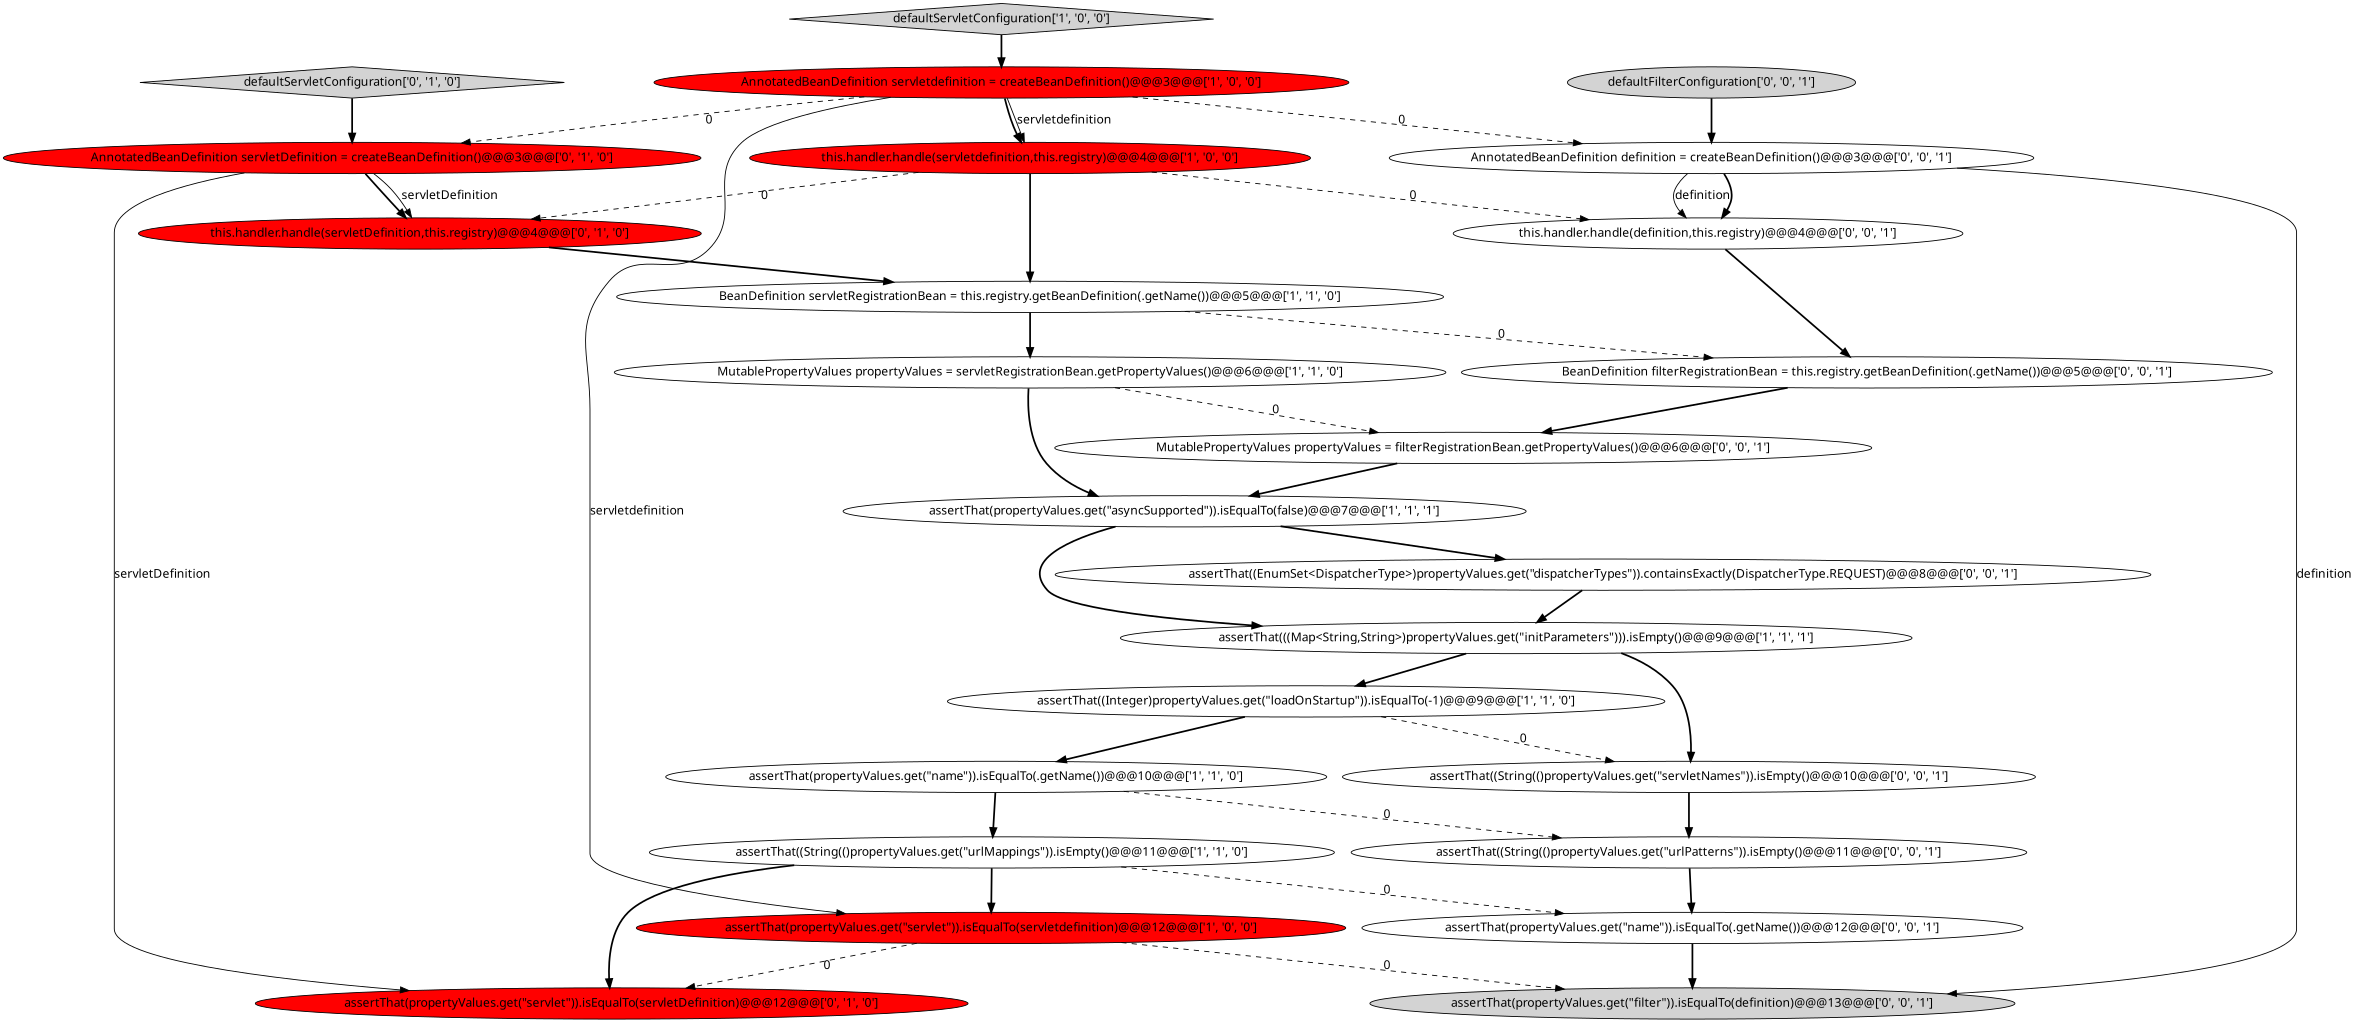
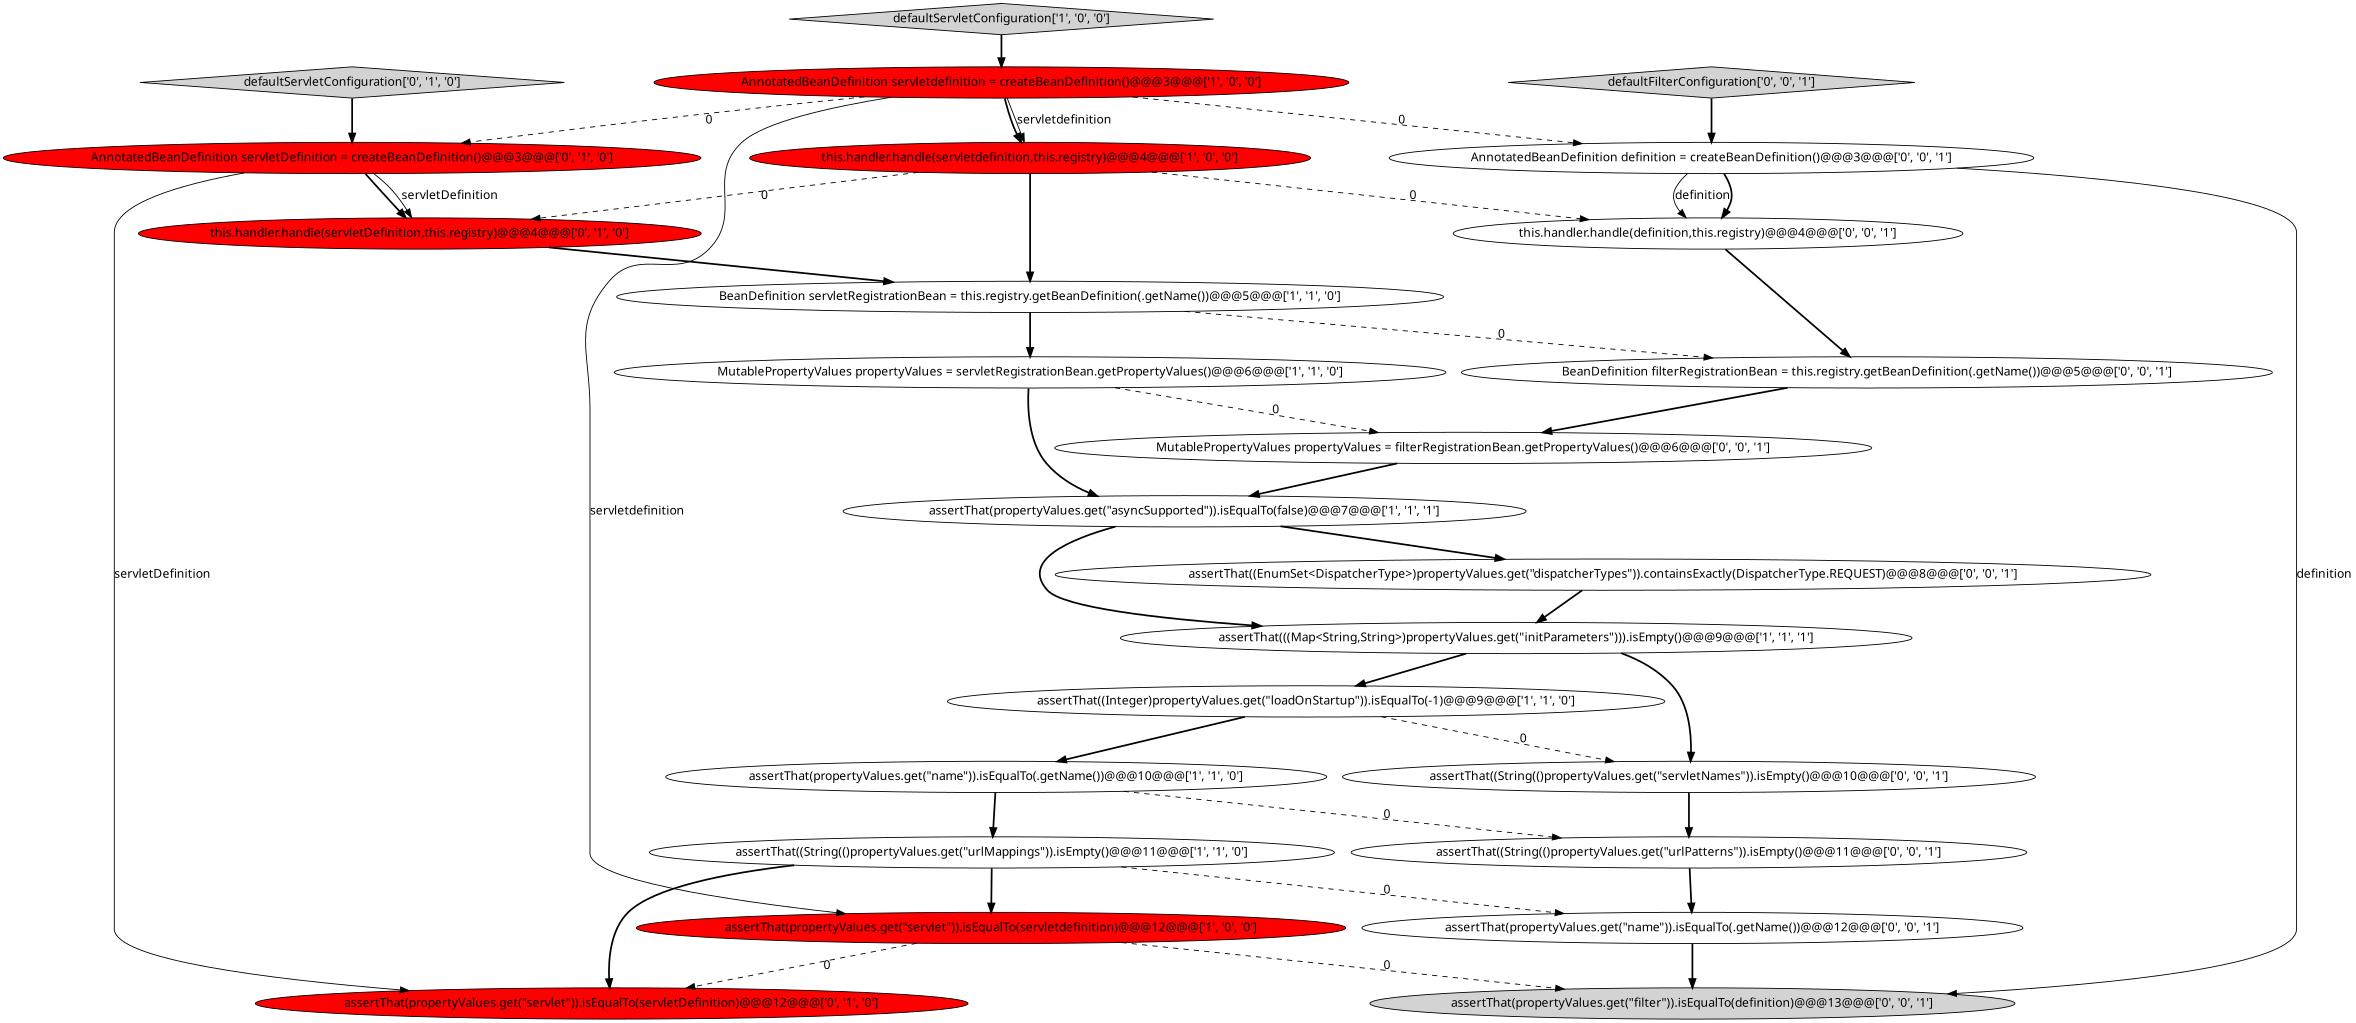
  digraph {
    fontname="Noto Sans"
    node [fillcolor=white shape=ellipse style=filled fontname="Noto Sans"]
    edge [style=bold fontname="Noto Sans"]
    n1 [label="assertThat(propertyValues.get(\"name\")).isEqualTo(.getName())@@@10@@@['1', '1', '0']"]
    n2 [label="assertThat((String(()propertyValues.get(\"urlPatterns\")).isEmpty()@@@11@@@['0', '0', '1']"]
    n3 [label="assertThat((String(()propertyValues.get(\"urlMappings\")).isEmpty()@@@11@@@['1', '1', '0']"]
    n4 [label="assertThat(((Map<String,String>)propertyValues.get(\"initParameters\"))).isEmpty()@@@9@@@['1', '1', '1']"]
    n5 [label="assertThat((Integer)propertyValues.get(\"loadOnStartup\")).isEqualTo(-1)@@@9@@@['1', '1', '0']"]
    n6 [label="assertThat((String(()propertyValues.get(\"servletNames\")).isEmpty()@@@10@@@['0', '0', '1']"]
    n7 [label="assertThat(propertyValues.get(\"name\")).isEqualTo(.getName())@@@12@@@['0', '0', '1']"]
    n8 [fillcolor=red label="assertThat(propertyValues.get(\"servlet\")).isEqualTo(servletdefinition)@@@12@@@['1', '0', '0']"]
    n9 [fillcolor=red label="assertThat(propertyValues.get(\"servlet\")).isEqualTo(servletDefinition)@@@12@@@['0', '1', '0']"]
    n10 [fillcolor=lightgray label="assertThat(propertyValues.get(\"filter\")).isEqualTo(definition)@@@13@@@['0', '0', '1']"]
    n11 [fillcolor=red label="AnnotatedBeanDefinition servletDefinition = createBeanDefinition()@@@3@@@['0', '1', '0']"]
    n12 [fillcolor=red label="this.handler.handle(servletDefinition,this.registry)@@@4@@@['0', '1', '0']"]
    n13 [label="BeanDefinition servletRegistrationBean = this.registry.getBeanDefinition(.getName())@@@5@@@['1', '1', '0']"]
    n14 [label="BeanDefinition filterRegistrationBean = this.registry.getBeanDefinition(.getName())@@@5@@@['0', '0', '1']"]
    n15 [label="MutablePropertyValues propertyValues = servletRegistrationBean.getPropertyValues()@@@6@@@['1', '1', '0']"]
    n16 [fillcolor=lightgray label="defaultServletConfiguration['1', '0', '0']" shape=diamond]
    n17 [fillcolor=red label="AnnotatedBeanDefinition servletdefinition = createBeanDefinition()@@@3@@@['1', '0', '0']"]
    n18 [label="AnnotatedBeanDefinition definition = createBeanDefinition()@@@3@@@['0', '0', '1']"]
    n19 [label="this.handler.handle(definition,this.registry)@@@4@@@['0', '0', '1']"]
    n20 [label="MutablePropertyValues propertyValues = filterRegistrationBean.getPropertyValues()@@@6@@@['0', '0', '1']"]
    n21 [label="assertThat(propertyValues.get(\"asyncSupported\")).isEqualTo(false)@@@7@@@['1', '1', '1']"]
    n22 [fillcolor=red label="this.handler.handle(servletdefinition,this.registry)@@@4@@@['1', '0', '0']"]
-   n23 [fillcolor=lightgray label="defaultFilterConfiguration['0', '0', '1']"]
+   n23 [fillcolor=lightgray label="defaultFilterConfiguration['0', '0', '1']" shape=diamond]
    n24 [label="assertThat((EnumSet<DispatcherType>)propertyValues.get(\"dispatcherTypes\")).containsExactly(DispatcherType.REQUEST)@@@8@@@['0', '0', '1']"]
    n25 [fillcolor=lightgray label="defaultServletConfiguration['0', '1', '0']" shape=diamond]
    n1 -> n2 [label=0 style=dashed]
    n1 -> n3
    n2 -> n7
    n3 -> n7 [label=0 style=dashed]
    n3 -> n8
    n3 -> n9
    n4 -> n5
    n4 -> n6
    n5 -> n1
    n5 -> n6 [label=0 style=dashed]
    n6 -> n2
    n7 -> n10
    n8 -> n9 [label=0 style=dashed]
    n8 -> n10 [label=0 style=dashed]
    n11 -> n9 [label=servletDefinition style=solid]
    n11 -> n12
    n11 -> n12 [label=servletDefinition style=solid]
    n12 -> n13
    n13 -> n14 [label=0 style=dashed]
    n13 -> n15
    n14 -> n20
    n15 -> n20 [label=0 style=dashed]
    n15 -> n21
    n16 -> n17
    n17 -> n8 [label=servletdefinition style=solid]
    n17 -> n11 [label=0 style=dashed]
    n17 -> n18 [label=0 style=dashed]
    n17 -> n22
    n17 -> n22 [label=servletdefinition style=solid]
    n18 -> n10 [label=definition style=solid]
    n18 -> n19 [label=definition style=solid]
    n18 -> n19
    n19 -> n14
    n20 -> n21
    n21 -> n4
    n21 -> n24
    n22 -> n12 [label=0 style=dashed]
    n22 -> n13
    n22 -> n19 [label=0 style=dashed]
    n23 -> n18
    n24 -> n4
    n25 -> n11
  }
